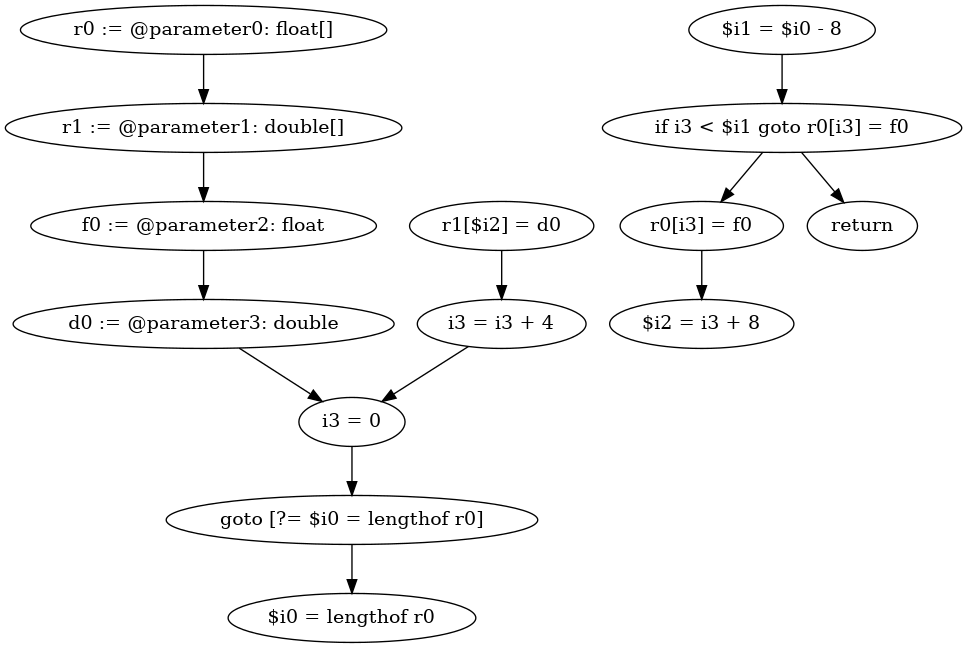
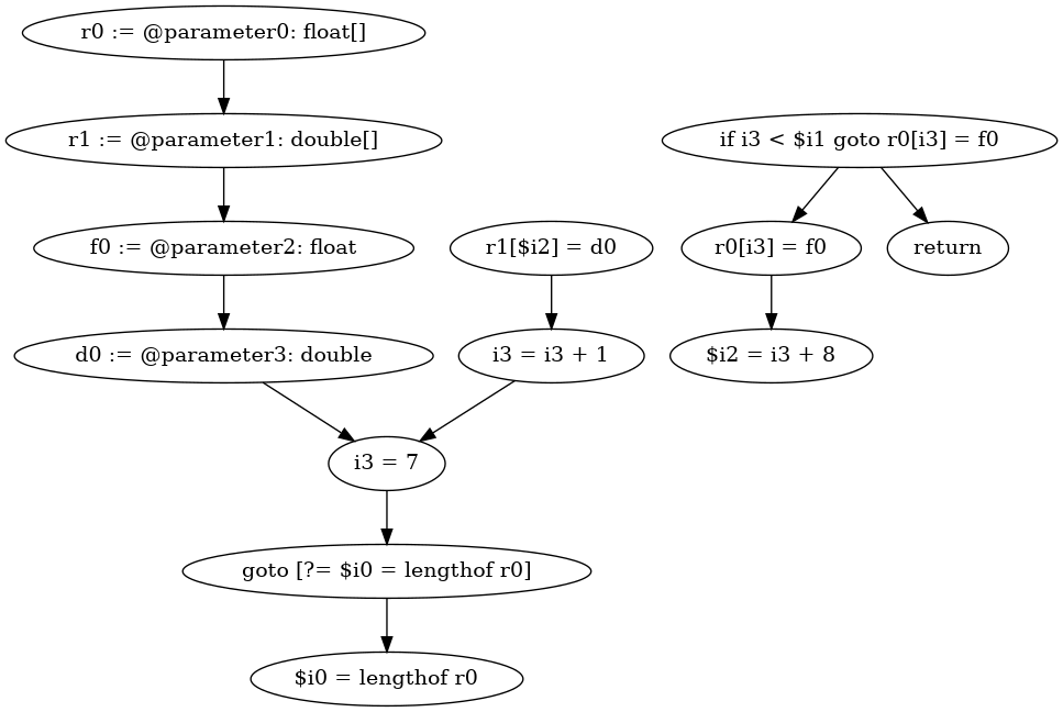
  digraph {
    fontname="DejaVu Serif"
    node [fontname="DejaVu Serif"]
    edge [fontname="DejaVu Serif"]
    "r0 := @parameter0: float[]"
    "r1 := @parameter1: double[]"
    "f0 := @parameter2: float"
    "d0 := @parameter3: double"
-   "i3 = 0"
+   "i3 = 0" [label="i3 = 7"]
    "goto [?= $i0 = lengthof r0]"
    "$i0 = lengthof r0"
    "r0[i3] = f0"
    "$i2 = i3 + 8"
    "r1[$i2] = d0"
-   "i3 = i3 + 1" [label="i3 = i3 + 4"]
-   "$i1 = $i0 - 8"
+   "i3 = i3 + 1"
    "if i3 < $i1 goto r0[i3] = f0"
    return
    "r0 := @parameter0: float[]" -> "r1 := @parameter1: double[]"
    "r1 := @parameter1: double[]" -> "f0 := @parameter2: float"
    "f0 := @parameter2: float" -> "d0 := @parameter3: double"
    "d0 := @parameter3: double" -> "i3 = 0"
    "i3 = 0" -> "goto [?= $i0 = lengthof r0]"
    "goto [?= $i0 = lengthof r0]" -> "$i0 = lengthof r0"
    "r0[i3] = f0" -> "$i2 = i3 + 8"
    "r1[$i2] = d0" -> "i3 = i3 + 1"
    "i3 = i3 + 1" -> "i3 = 0"
-   "$i1 = $i0 - 8" -> "if i3 < $i1 goto r0[i3] = f0"
    "if i3 < $i1 goto r0[i3] = f0" -> "r0[i3] = f0"
    "if i3 < $i1 goto r0[i3] = f0" -> return
  }
